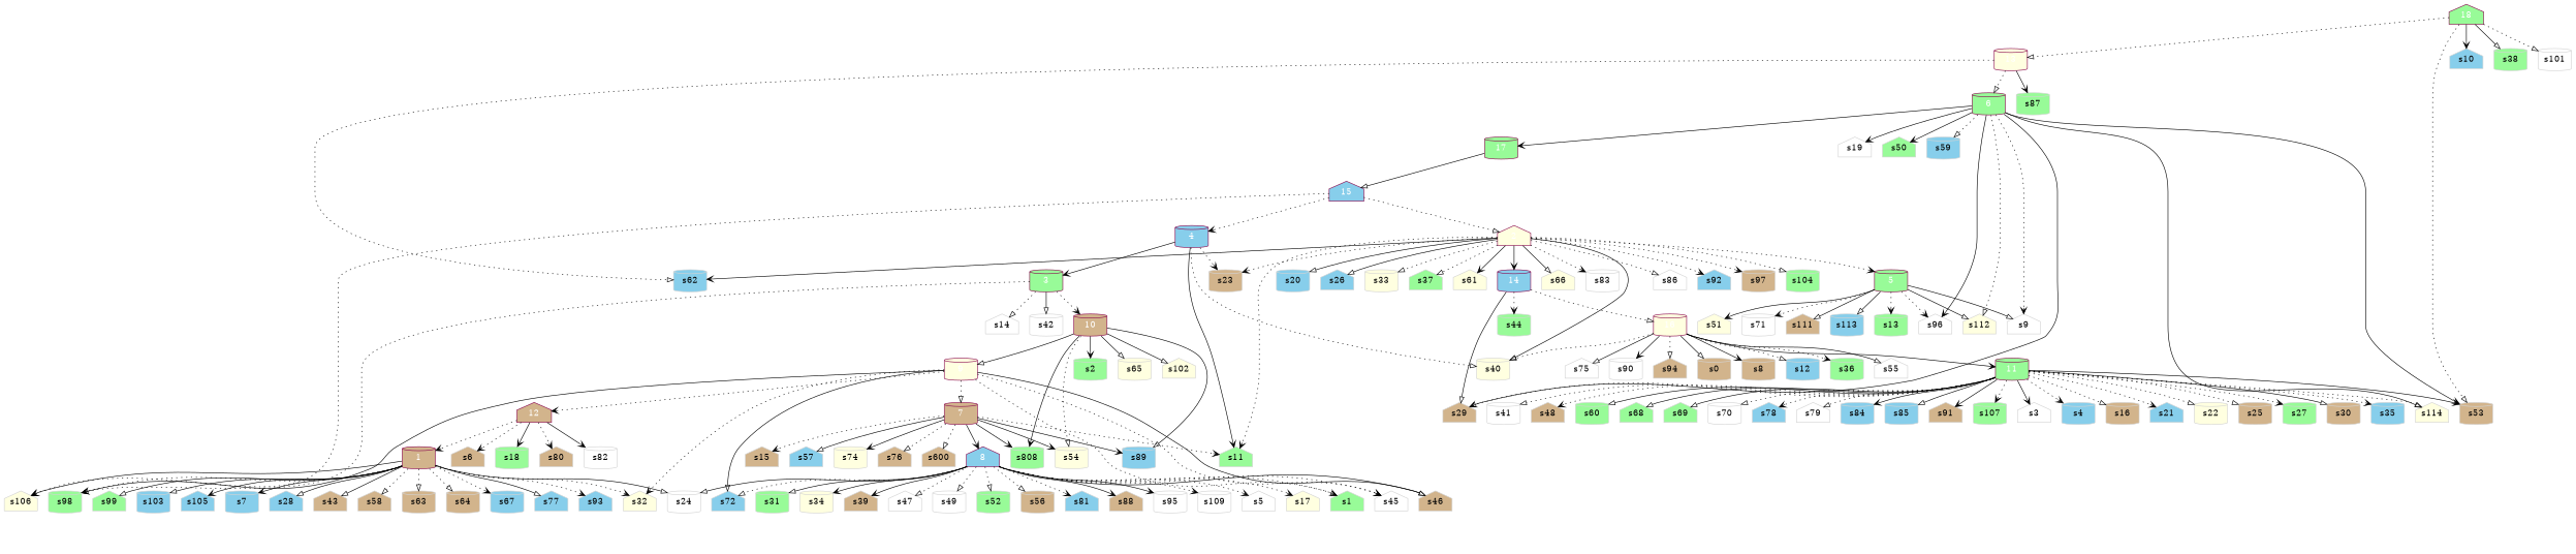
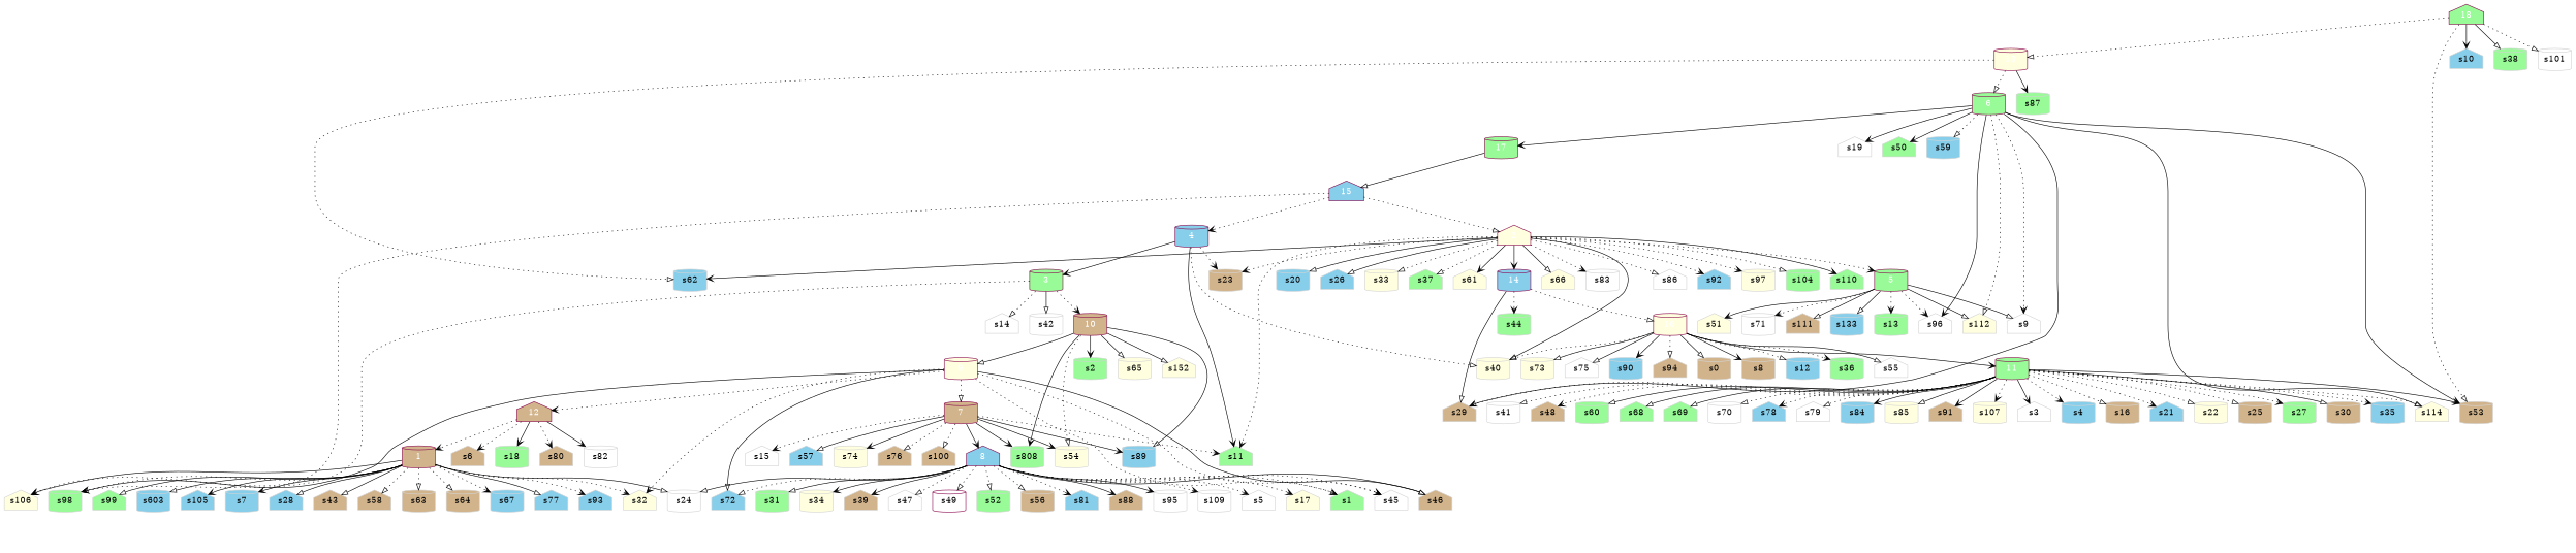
  digraph {
    node [color=lightgrey fillcolor=tan fontcolor=black shape=cylinder style=filled fixedsize=true]
    edge [arrowhead=vee style=dotted]
    12 [color=deeppink4 fontcolor=white shape=house fixedsize=""]
    1 [color=deeppink4 fontcolor=white fixedsize=""]
    s6 [shape=house]
    s18 [fillcolor=palegreen]
    s80 [shape=house]
    s82 [fillcolor=white]
    s7 [fillcolor=skyblue]
    s24 [fillcolor=white]
    s28 [fillcolor=skyblue shape=house]
    s32 [fillcolor=lightyellow shape=house]
    s43 [shape=house]
    s58 [shape=house]
    s63
    s64
    s67 [fillcolor=skyblue]
    s77 [fillcolor=skyblue shape=house]
    s93 [fillcolor=skyblue shape=house]
    s98 [fillcolor=palegreen]
    s99 [fillcolor=palegreen shape=house]
-   s103 [fillcolor=skyblue]
+   s103 [fillcolor=skyblue label=s603]
    s105 [fillcolor=skyblue shape=house]
    s106 [fillcolor=lightyellow shape=house]
    15 [color=deeppink4 fillcolor=skyblue fontcolor=white shape=house fixedsize=""]
    2 [color=deeppink4 fillcolor=lightyellow fontcolor=white shape=house fixedsize=""]
    4 [color=deeppink4 fillcolor=skyblue fontcolor=white fixedsize=""]
    5 [color=deeppink4 fillcolor=palegreen fontcolor=white fixedsize=""]
    14 [color=deeppink4 fillcolor=skyblue fontcolor=white fixedsize=""]
    s11 [fillcolor=palegreen shape=house]
    s20 [fillcolor=skyblue]
    s23
    s26 [fillcolor=skyblue shape=house]
    s33 [fillcolor=lightyellow]
    s37 [fillcolor=palegreen shape=house]
    s40 [fillcolor=lightyellow]
    s61 [fillcolor=lightyellow shape=house]
    s62 [fillcolor=skyblue]
    s66 [fillcolor=lightyellow shape=house]
    s83 [fillcolor=white]
    s86 [fillcolor=white shape=house]
    s92 [fillcolor=skyblue shape=house]
-   s97
+   s97 [fillcolor=lightyellow]
    s104 [fillcolor=palegreen]
+   s110 [fillcolor=palegreen shape=house]
    3 [color=deeppink4 fillcolor=palegreen fontcolor=white fixedsize=""]
    s9 [fillcolor=white shape=house]
    s13 [fillcolor=palegreen]
    s51 [fillcolor=lightyellow shape=house]
    s71 [fillcolor=white]
    s96 [fillcolor=white shape=house]
    s111 [shape=house]
    s112 [fillcolor=lightyellow shape=house]
-   s113 [fillcolor=skyblue]
+   s113 [fillcolor=skyblue label=s133]
    s29 [shape=house]
    16 [color=deeppink4 fillcolor=lightyellow fontcolor=white fixedsize=""]
    s44 [fillcolor=palegreen]
    10 [color=deeppink4 fontcolor=white fixedsize=""]
    s14 [fillcolor=white shape=house]
    s42 [fillcolor=white]
    9 [color=deeppink4 fillcolor=lightyellow fontcolor=white fixedsize=""]
    s54 [fillcolor=lightyellow]
    s89 [fillcolor=skyblue]
    n62 [fillcolor=palegreen label=s808]
    s2 [fillcolor=palegreen]
    s65 [fillcolor=lightyellow]
-   s102 [fillcolor=lightyellow shape=house]
+   s102 [fillcolor=lightyellow shape=house label=s152]
    13 [color=deeppink4 fillcolor=lightyellow fontcolor=white fixedsize=""]
    6 [color=deeppink4 fillcolor=palegreen fontcolor=white fixedsize=""]
    s87 [fillcolor=palegreen]
    17 [color=deeppink4 fillcolor=palegreen fontcolor=white fixedsize=""]
    s19 [fillcolor=white shape=house]
    s50 [fillcolor=palegreen shape=house]
    s53
    s59 [fillcolor=skyblue]
    s114 [fillcolor=lightyellow shape=house]
    7 [color=deeppink4 fontcolor=white fixedsize=""]
    s1 [fillcolor=palegreen shape=house]
    s45 [fillcolor=white shape=house]
    s46 [shape=house]
    s72 [fillcolor=skyblue shape=house]
    8 [color=deeppink4 fillcolor=skyblue fontcolor=white shape=house fixedsize=""]
-   s15 [shape=house]
+   s15 [fillcolor=white shape=house]
    s57 [fillcolor=skyblue shape=house]
    s74 [fillcolor=lightyellow]
    s76 [shape=house]
-   s100 [shape=house label=s600]
+   s100 [shape=house]
    s5 [fillcolor=white shape=house]
    s17 [fillcolor=lightyellow shape=house]
    s31 [fillcolor=palegreen]
    s34 [fillcolor=lightyellow]
    s39 [shape=house]
    s47 [fillcolor=white shape=house]
-   s49 [fillcolor=white]
+   s49 [color=deeppink4 fillcolor=white]
    s52 [fillcolor=palegreen]
    s56
    s81 [fillcolor=skyblue shape=house]
    s88 [shape=house]
    s95 [fillcolor=white]
    s109 [fillcolor=white]
    11 [color=deeppink4 fillcolor=palegreen fontcolor=white fixedsize=""]
    s0
    s8
    s12 [fillcolor=skyblue]
    s36 [fillcolor=palegreen]
    s55 [fillcolor=white shape=house]
+   s73 [fillcolor=lightyellow]
    s75 [fillcolor=white shape=house]
-   s90 [fillcolor=white]
+   s90 [fillcolor=skyblue]
    s94 [shape=house]
    s3 [fillcolor=white shape=house]
    s4 [fillcolor=skyblue]
    s16
    s21 [fillcolor=skyblue shape=house]
    s22 [fillcolor=lightyellow]
    s25
    s27 [fillcolor=palegreen]
    s30
    s35 [fillcolor=skyblue]
    s41 [fillcolor=white]
    s48 [shape=house]
    s60 [fillcolor=palegreen]
    s68 [fillcolor=palegreen shape=house]
    s69 [fillcolor=palegreen shape=house]
    s70 [fillcolor=white]
    s78 [fillcolor=skyblue shape=house]
    s79 [fillcolor=white shape=house]
    s84 [fillcolor=skyblue]
-   s85 [fillcolor=skyblue]
+   s85 [fillcolor=lightyellow]
    s91 [shape=house]
-   s107 [fillcolor=palegreen]
+   s107 [fillcolor=lightyellow]
    18 [color=deeppink4 fillcolor=palegreen fontcolor=white shape=house fixedsize=""]
    s10 [fillcolor=skyblue shape=house]
    s38 [fillcolor=palegreen]
    s101 [fillcolor=white]
    12 -> 1
    12 -> s6
    12 -> s18 [style=solid]
    12 -> s80
    12 -> s82 [style=solid]
    1 -> s7 [style=solid]
    1 -> s24 [arrowhead=onormal style=solid]
    1 -> s28 [arrowhead=onormal style=solid]
    1 -> s32
    1 -> s43 [arrowhead=onormal style=solid]
    1 -> s58 [arrowhead=onormal]
    1 -> s63 [arrowhead=onormal]
    1 -> s64 [arrowhead=onormal]
    1 -> s67
    1 -> s77 [arrowhead=onormal style=solid]
    1 -> s93
    1 -> s98 [arrowhead=onormal]
    1 -> s99 [arrowhead=onormal style=solid]
    1 -> s103 [arrowhead=onormal style=solid]
    1 -> s105 [style=solid]
    1 -> s106 [style=solid]
    15 -> s106
    15 -> 2 [arrowhead=onormal]
    15 -> 4
    2 -> 5
    2 -> 14 [style=solid]
    2 -> s11
    2 -> s20 [arrowhead=onormal style=solid]
    2 -> s23
    2 -> s26 [arrowhead=onormal style=solid]
    2 -> s33 [arrowhead=onormal]
    2 -> s37 [arrowhead=onormal]
    2 -> s40 [arrowhead=onormal style=solid]
    2 -> s61 [style=solid]
    2 -> s62 [style=solid]
    2 -> s66 [arrowhead=onormal style=solid]
    2 -> s83
    2 -> s86 [arrowhead=onormal]
    2 -> s92
    2 -> s97
    2 -> s104 [arrowhead=onormal]
+   2 -> s110 [style=solid]
    4 -> s11 [style=solid]
    4 -> s23
    4 -> s40 [arrowhead=onormal]
    4 -> 3 [style=solid]
    5 -> s9 [arrowhead=onormal style=solid]
    5 -> s13
    5 -> s51 [style=solid]
    5 -> s71
    5 -> s96
    5 -> s111 [arrowhead=onormal style=solid]
    5 -> s112 [arrowhead=onormal style=solid]
    5 -> s113 [arrowhead=onormal style=solid]
    14 -> s29 [arrowhead=onormal style=solid]
    14 -> 16 [arrowhead=onormal]
    14 -> s44
    3 -> s98
    3 -> 10
    3 -> s14 [arrowhead=onormal]
    3 -> s42 [arrowhead=onormal style=solid]
    16 -> s40 [arrowhead=onormal]
    16 -> 11 [style=solid]
    16 -> s0 [arrowhead=onormal style=solid]
    16 -> s8 [style=solid]
    16 -> s12 [arrowhead=onormal]
    16 -> s36
    16 -> s55 [arrowhead=onormal style=solid]
+   16 -> s73 [arrowhead=onormal style=solid]
    16 -> s75 [arrowhead=onormal style=solid]
    16 -> s90 [style=solid]
    16 -> s94 [arrowhead=onormal]
    10 -> 9 [arrowhead=onormal style=solid]
    10 -> s54 [arrowhead=onormal]
    10 -> s89 [arrowhead=onormal style=solid]
    10 -> n62 [style=solid]
    10 -> s2 [style=solid]
    10 -> s65 [arrowhead=onormal style=solid]
    10 -> s102 [arrowhead=onormal style=solid]
    9 -> 12
    9 -> s32
    9 -> s98 [style=solid]
    9 -> 7 [arrowhead=onormal]
    9 -> s1 [arrowhead=onormal]
    9 -> s45
    9 -> s46 [arrowhead=onormal style=solid]
    9 -> s72 [arrowhead=onormal style=solid]
    13 -> s62 [arrowhead=onormal]
    13 -> 6 [arrowhead=onormal]
    13 -> s87 [style=solid]
    6 -> s9
    6 -> s96 [style=solid]
    6 -> s112 [arrowhead=onormal]
    6 -> s29 [arrowhead=onormal style=solid]
    6 -> 17 [style=solid]
    6 -> s19 [style=solid]
    6 -> s50 [style=solid]
    6 -> s53 [style=solid]
    6 -> s59 [arrowhead=onormal]
    6 -> s114 [arrowhead=onormal style=solid]
    17 -> 15 [arrowhead=onormal style=solid]
    7 -> s11
    7 -> s54 [style=solid]
    7 -> s89 [style=solid]
    7 -> n62 [style=solid]
    7 -> 8 [style=solid]
    7 -> s15
    7 -> s57 [arrowhead=onormal style=solid]
    7 -> s74 [style=solid]
    7 -> s76 [arrowhead=onormal]
    7 -> s100 [arrowhead=onormal]
    8 -> s24 [arrowhead=onormal style=solid]
    8 -> s1
    8 -> s45
    8 -> s46 [arrowhead=onormal style=solid]
    8 -> s72 [arrowhead=onormal]
    8 -> s5
    8 -> s17
    8 -> s31 [arrowhead=onormal style=solid]
    8 -> s34 [style=solid]
    8 -> s39 [style=solid]
    8 -> s47 [arrowhead=onormal]
    8 -> s49 [arrowhead=onormal]
    8 -> s52 [arrowhead=onormal]
    8 -> s56 [arrowhead=onormal]
    8 -> s81
    8 -> s88 [style=solid]
    8 -> s95 [style=solid]
    8 -> s109
    11 -> s29
    11 -> s53 [style=solid]
    11 -> s114 [arrowhead=onormal]
    11 -> s3 [style=solid]
    11 -> s4
    11 -> s16 [arrowhead=onormal]
    11 -> s21
    11 -> s22 [arrowhead=onormal]
    11 -> s25 [arrowhead=onormal]
    11 -> s27
    11 -> s30 [arrowhead=onormal style=solid]
    11 -> s35
    11 -> s41 [arrowhead=onormal]
    11 -> s48
    11 -> s60 [arrowhead=onormal style=solid]
    11 -> s68 [arrowhead=onormal style=solid]
    11 -> s69 [arrowhead=onormal style=solid]
    11 -> s70 [arrowhead=onormal]
    11 -> s78
    11 -> s79 [arrowhead=onormal]
    11 -> s84 [style=solid]
    11 -> s85 [arrowhead=onormal style=solid]
    11 -> s91 [style=solid]
    11 -> s107
    18 -> 13 [arrowhead=onormal]
    18 -> s53 [arrowhead=onormal]
    18 -> s10 [style=solid]
    18 -> s38 [arrowhead=onormal style=solid]
    18 -> s101 [arrowhead=onormal]
  }
